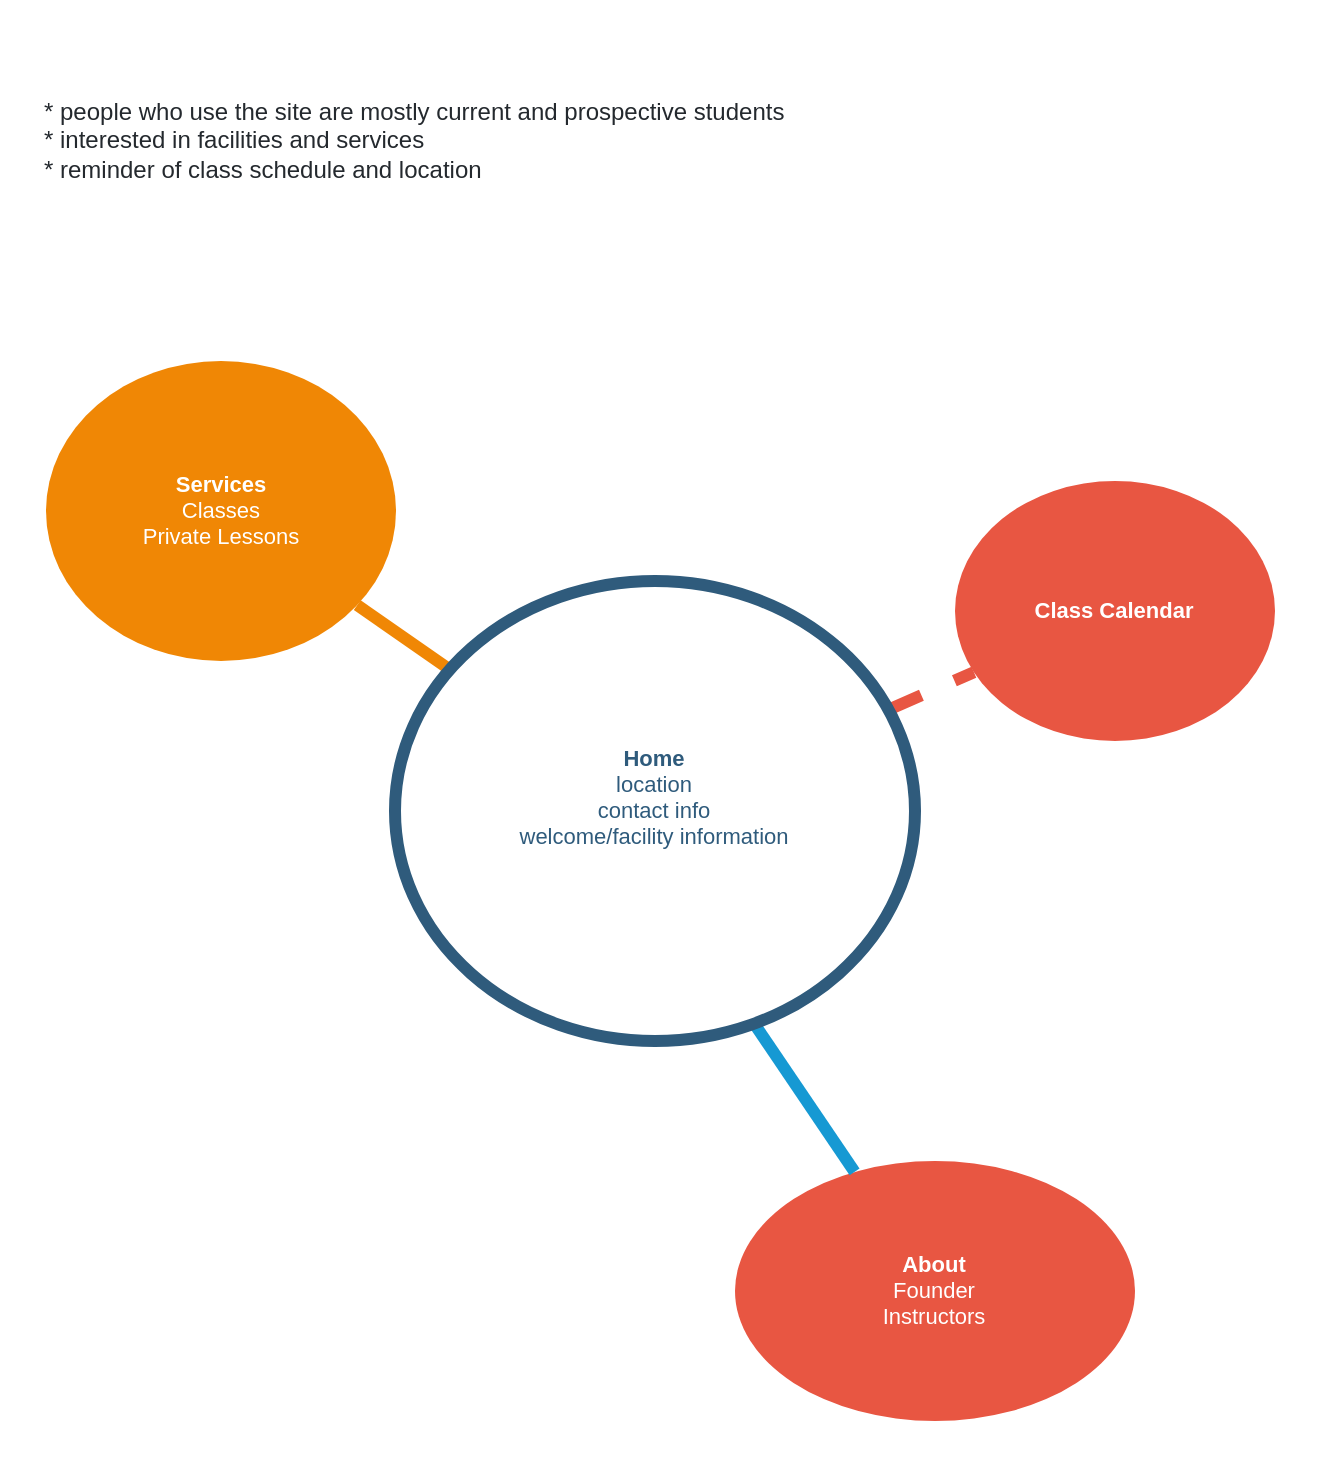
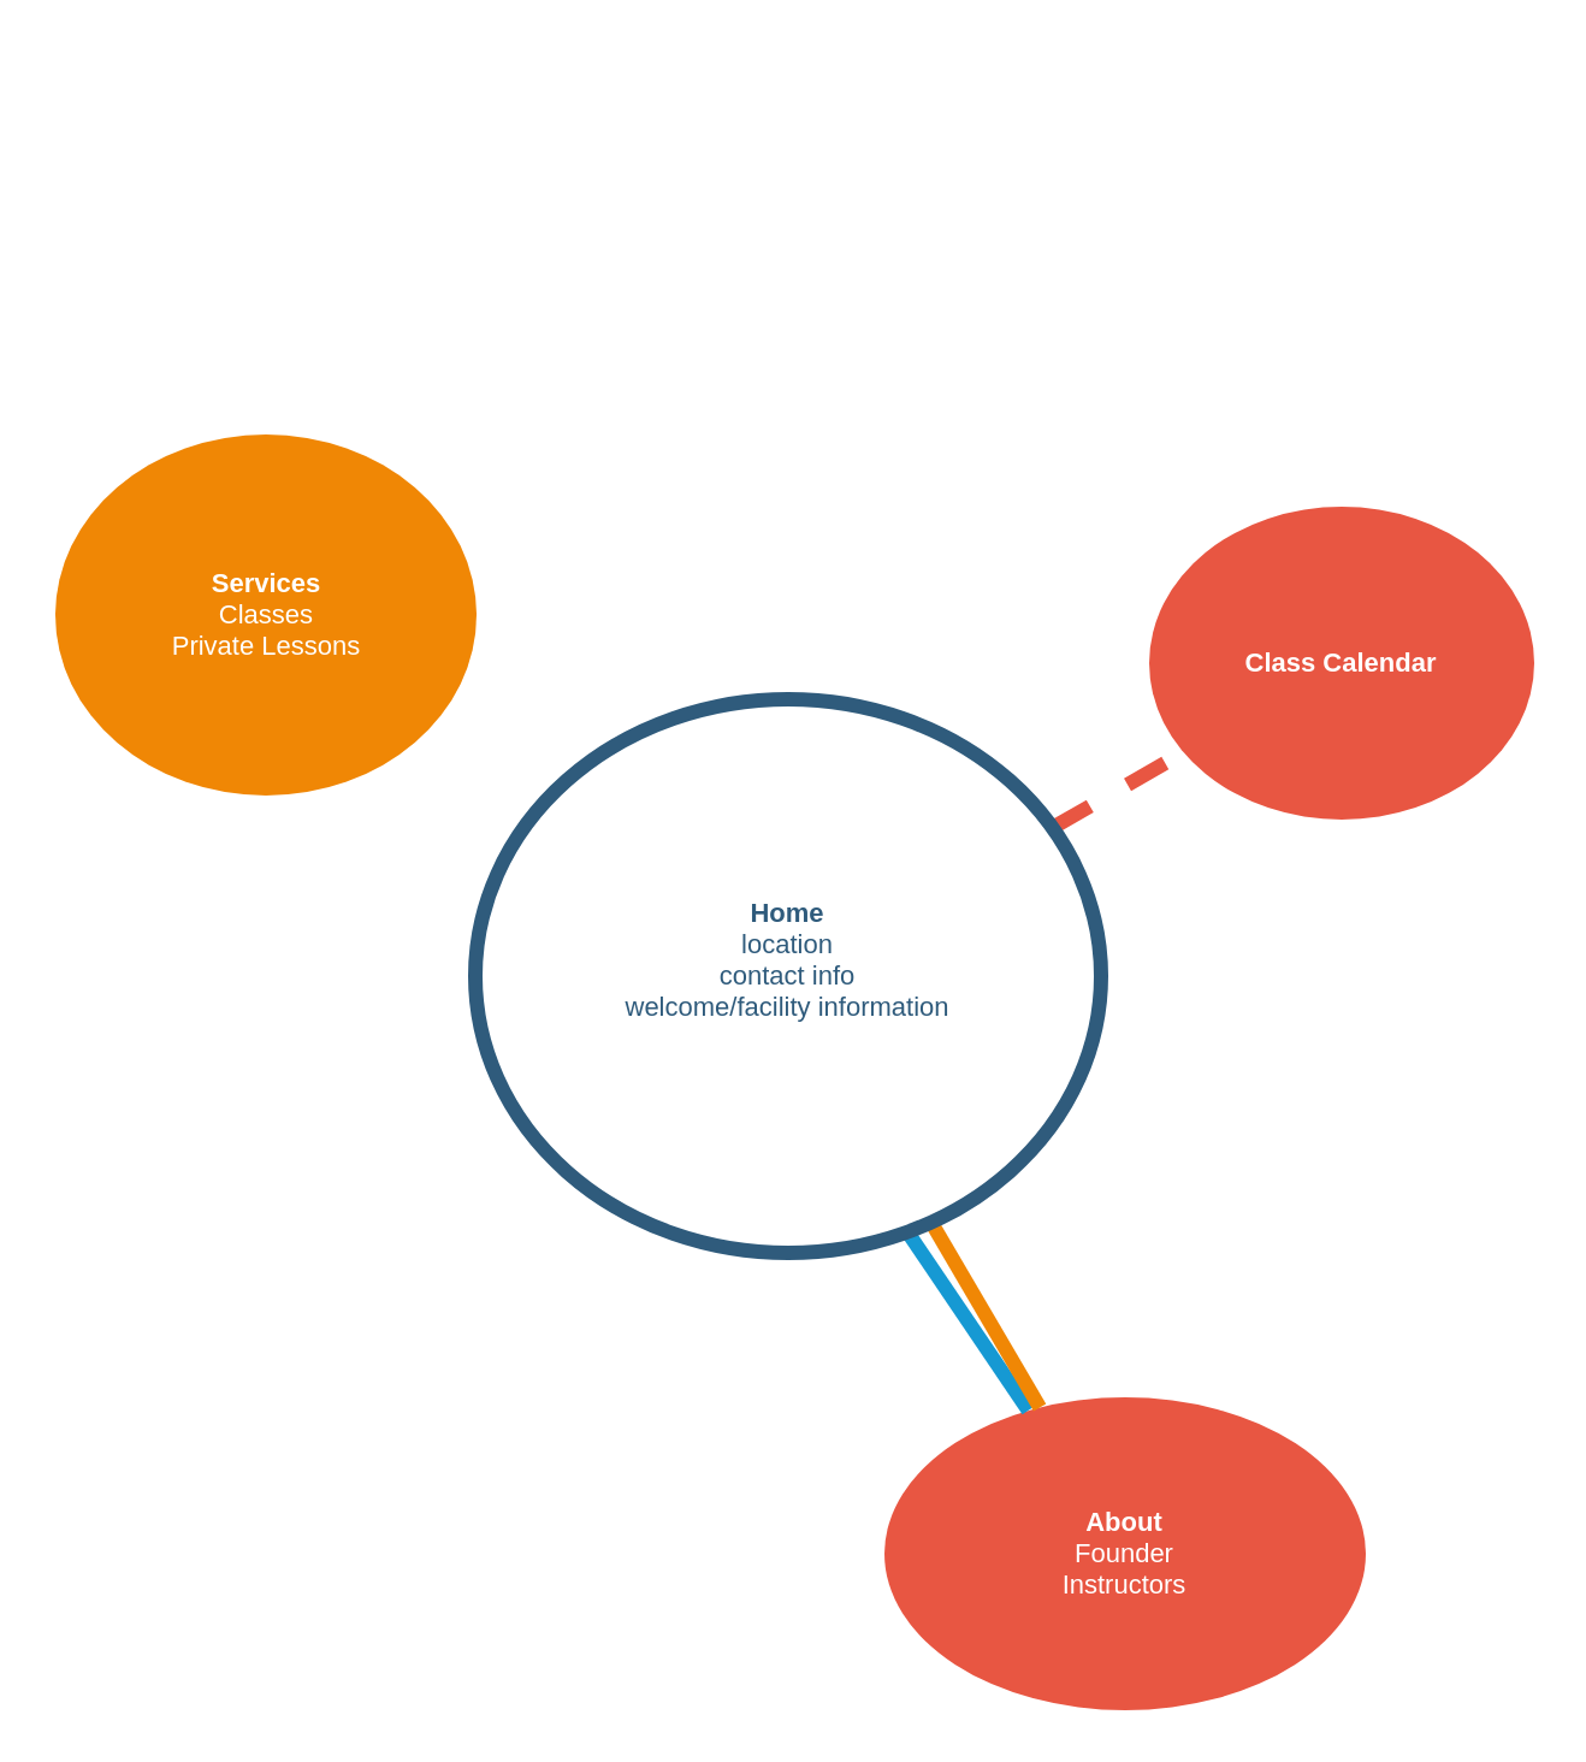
  <mxCell id="0" />
  <mxCell id="1" parent="0" />
  <mxCell id="2" value="&lt;font style=&quot;font-size: 11px&quot;&gt;&lt;span style=&quot;font-size: 11px&quot;&gt;&lt;b&gt;About&lt;/b&gt;&lt;/span&gt;&lt;br style=&quot;font-size: 11px&quot;&gt;&lt;font style=&quot;font-size: 11px&quot;&gt;Founder&lt;/font&gt;&lt;br style=&quot;font-size: 11px&quot;&gt;&lt;font style=&quot;font-size: 11px&quot;&gt;Instructors&lt;/font&gt;&lt;br style=&quot;font-size: 11px&quot;&gt;&lt;/font&gt;" style="ellipse;whiteSpace=wrap;html=1;shadow=0;fontFamily=Helvetica;fontSize=11;fontColor=#FFFFFF;align=center;strokeWidth=3;fillColor=#e85642;strokeColor=none;" parent="1" vertex="1"><mxGeometry x="367" y="580" width="200" height="130" as="geometry" /></mxCell>
  <mxCell id="3" value="&lt;font style=&quot;font-size: 11px&quot;&gt;&lt;b&gt;Services&lt;/b&gt;&lt;/font&gt;&lt;br style=&quot;font-size: 11px&quot;&gt;Classes&lt;br style=&quot;font-size: 11px&quot;&gt;Private Lessons" style="ellipse;whiteSpace=wrap;html=1;shadow=0;fontFamily=Helvetica;fontSize=11;fontColor=#FFFFFF;align=center;strokeWidth=3;fillColor=#F08705;strokeColor=none;gradientColor=none;" parent="1" vertex="1"><mxGeometry x="22.5" y="180" width="175" height="150" as="geometry" /></mxCell>
- <mxCell id="4" value="&lt;font style=&quot;font-size: 11px&quot;&gt;&lt;b&gt;Class Calendar&lt;/b&gt;&lt;/font&gt;" style="ellipse;whiteSpace=wrap;html=1;shadow=0;fontFamily=Helvetica;fontSize=11;fontColor=#FFFFFF;align=center;strokeWidth=3;fillColor=#E85642;strokeColor=none;" parent="1" vertex="1"><mxGeometry x="477" y="240" width="160" height="130" as="geometry" /></mxCell>
+ <mxCell id="4" value="&lt;font style=&quot;font-size: 11px&quot;&gt;&lt;b&gt;Class Calendar&lt;/b&gt;&lt;/font&gt;" style="ellipse;whiteSpace=wrap;html=1;shadow=0;fontFamily=Helvetica;fontSize=11;fontColor=#FFFFFF;align=center;strokeWidth=3;fillColor=#E85642;strokeColor=none;" parent="1" vertex="1"><mxGeometry x="477" y="210" width="160" height="130" as="geometry" /></mxCell>
  <mxCell id="5" style="endArrow=none;strokeWidth=6;strokeColor=#1699D3;html=1;fontSize=11;" parent="1" target="2" edge="1"><mxGeometry relative="1" as="geometry"><mxPoint x="341.868" y="459.963" as="sourcePoint" /></mxGeometry></mxCell>
- <mxCell id="6" style="endArrow=none;strokeWidth=6;strokeColor=#f08705;html=1;fontSize=11;" parent="1" source="8" target="3" edge="1"><mxGeometry relative="1" as="geometry" /></mxCell>
+ <mxCell id="6" style="endArrow=none;strokeWidth=6;strokeColor=#f08705;html=1;fontSize=11;" parent="1" source="8" target="2" edge="1"><mxGeometry relative="1" as="geometry" /></mxCell>
  <mxCell id="7" style="endArrow=none;strokeWidth=6;strokeColor=#E85642;html=1;fontSize=11;dashed=1;" parent="1" source="8" target="4" edge="1"><mxGeometry relative="1" as="geometry" /></mxCell>
  <mxCell id="8" value="Home&lt;br style=&quot;font-size: 11px;&quot;&gt;&lt;span style=&quot;font-weight: normal; font-size: 11px;&quot;&gt;location&lt;br style=&quot;font-size: 11px;&quot;&gt;contact info&lt;br style=&quot;font-size: 11px;&quot;&gt;welcome/facility information&lt;br style=&quot;font-size: 11px;&quot;&gt;&lt;br style=&quot;font-size: 11px;&quot;&gt;&lt;/span&gt;" style="ellipse;whiteSpace=wrap;html=1;shadow=0;fontFamily=Helvetica;fontSize=11;fontColor=#2F5B7C;align=center;strokeColor=#2F5B7C;strokeWidth=6;fillColor=#FFFFFF;fontStyle=1;gradientColor=none;" parent="1" vertex="1"><mxGeometry x="197" y="290" width="260" height="230" as="geometry" /></mxCell>
- <mxCell id="9" value="&lt;span style=&quot;color: rgb(36 , 41 , 46) ; white-space: pre ; background-color: rgb(255 , 255 , 255) ; font-size: 12px&quot;&gt;* people who use the site are mostly current and prospective students&lt;br style=&quot;font-size: 12px&quot;&gt;* interested in facilities and services&lt;br style=&quot;font-size: 12px&quot;&gt;* reminder of class schedule and location&lt;br style=&quot;font-size: 12px&quot;&gt;&lt;/span&gt;" style="text;html=1;strokeColor=none;fillColor=none;align=left;verticalAlign=middle;whiteSpace=wrap;rounded=0;fontSize=12;" parent="1" vertex="1"><mxGeometry x="20" y="20" width="400" height="100" as="geometry" /></mxCell>
